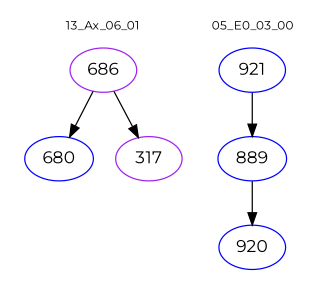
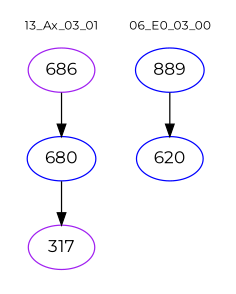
  digraph {
    fontname=Montserrat
    node [color=blue fontname=Montserrat]
    edge [color=black fontname=Montserrat]
    n1 [color=purple label=686]
    n2 [label=680]
    n3 [color=purple label=317]
-   n4 [label=921]
    n5 [label=889]
-   n6 [label=920]
+   n6 [label=620]
    subgraph cluster_1 {
      color=white
      fontsize=10
-     label="13_Ax_06_01"
+     label="13_Ax_03_01"
      n1
      n2
      n3
    }
    subgraph cluster_2 {
      color=white
      fontsize=10
-     label="05_E0_03_00"
-     n4
+     label="06_E0_03_00"
      n5
      n6
    }
    n1 -> n2
-   n1 -> n3
-   n4 -> n5
+   n2 -> n3
    n5 -> n6
  }
